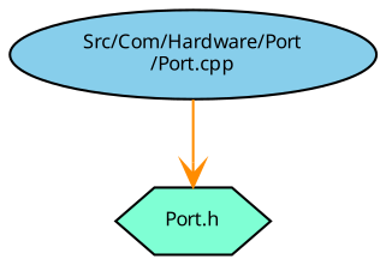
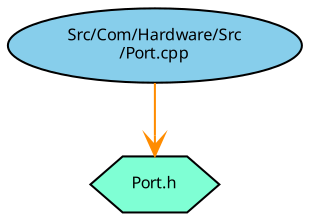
  digraph {
    node [color=black fontname=Sans fontsize=8 style=filled]
-   n1 [fillcolor=skyblue fontcolor=black height=0.2 label="Src/Com/Hardware/Port\l/Port.cpp" shape=ellipse width=0.4]
+   n1 [fillcolor=skyblue fontcolor=black height=0.2 label="Src/Com/Hardware/Src\l/Port.cpp" shape=ellipse width=0.4]
    n2 [fillcolor=aquamarine height=0.2 label="Port.h" shape=hexagon width=0.4]
    n1 -> n2 [color=darkorange fontname=Sans fontsize=8 labelfontname=Sans labelfontsize=8 style=solid arrowhead=vee]
  }
